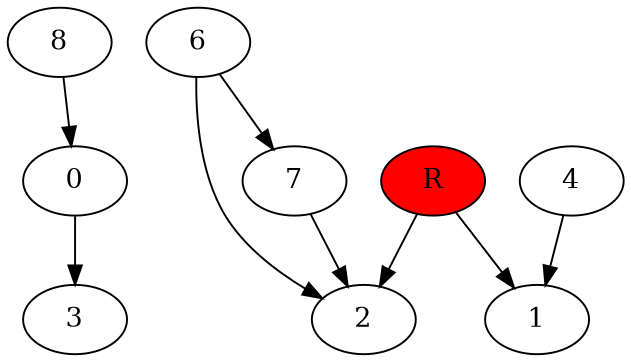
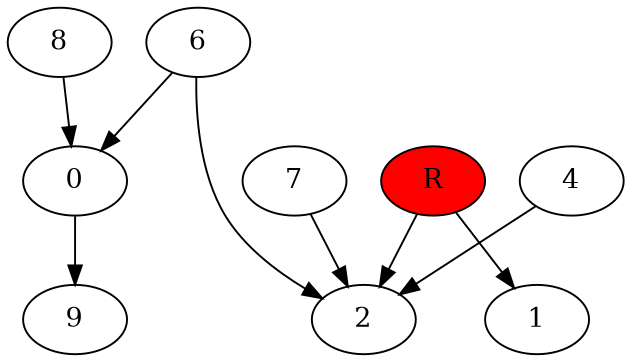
  digraph {
    n1 [label=0]
    6
    2
-   9 [label=3]
+   9
    4
    1
    7
    8
    R [fillcolor="#ff0000" style=filled]
    n1 -> 9
-   6 -> 7
+   6 -> n1
    6 -> 2
-   4 -> 1
+   4 -> 2
    7 -> 2
    8 -> n1
    R -> 2
    R -> 1
  }
